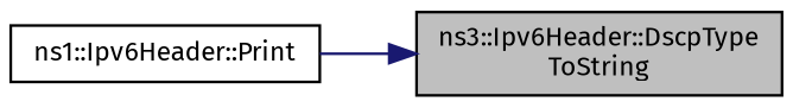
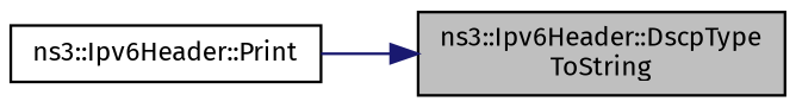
  digraph {
    rankdir=RL
    fontname="Fira Sans"
    node [color=black fontname="Fira Sans" fontsize=10 shape=record style=filled]
    n1 [fillcolor=grey75 fontcolor=black height=0.2 label="ns3::Ipv6Header::DscpType\lToString" width=0.4]
-   n2 [fillcolor=white height=0.2 label="ns1::Ipv6Header::Print" width=0.4]
+   n2 [fillcolor=white height=0.2 label="ns3::Ipv6Header::Print" width=0.4]
    n1 -> n2 [color=midnightblue dir=back fontname="Fira Sans" fontsize=10 labelfontname=Helvetica labelfontsize=10 style=solid]
  }
